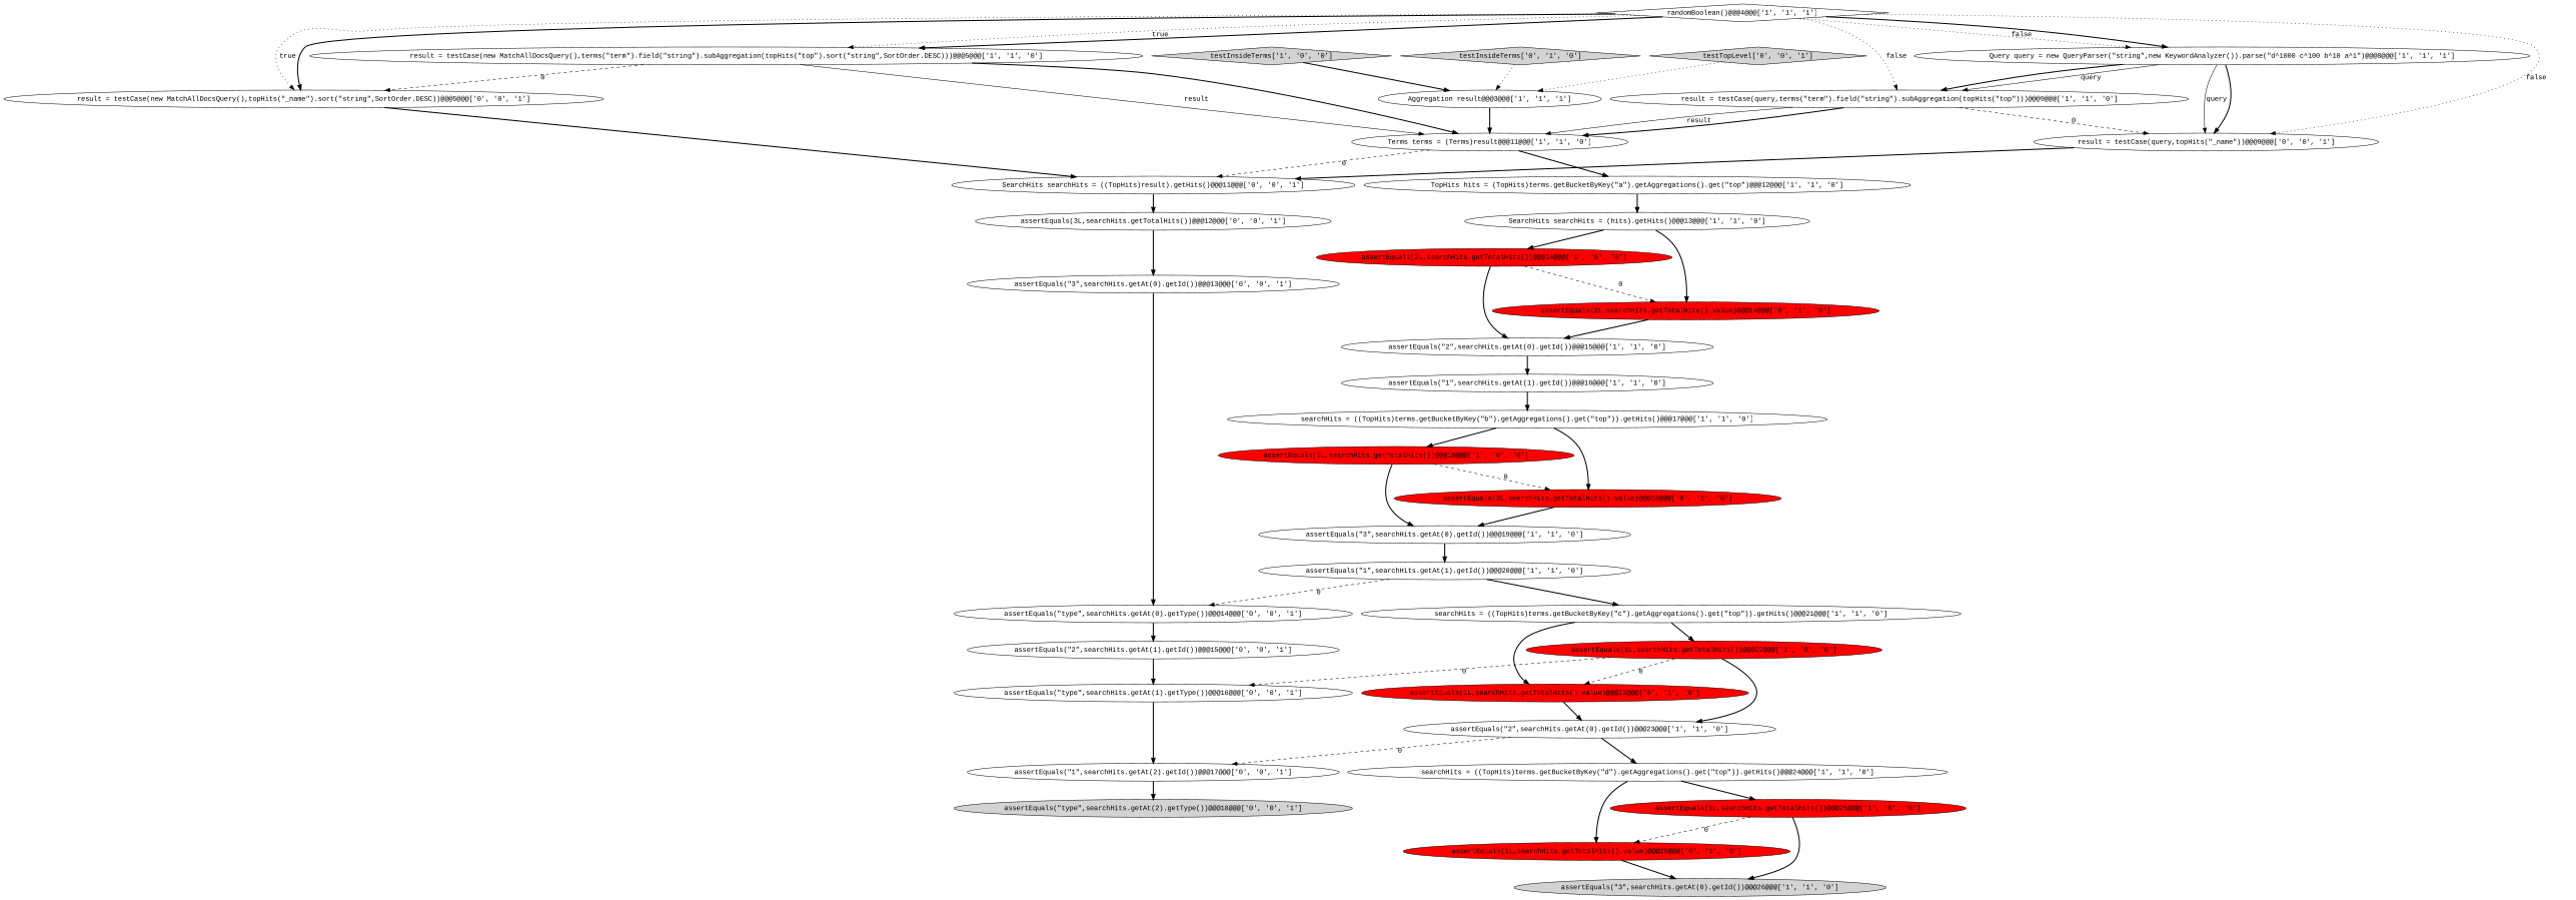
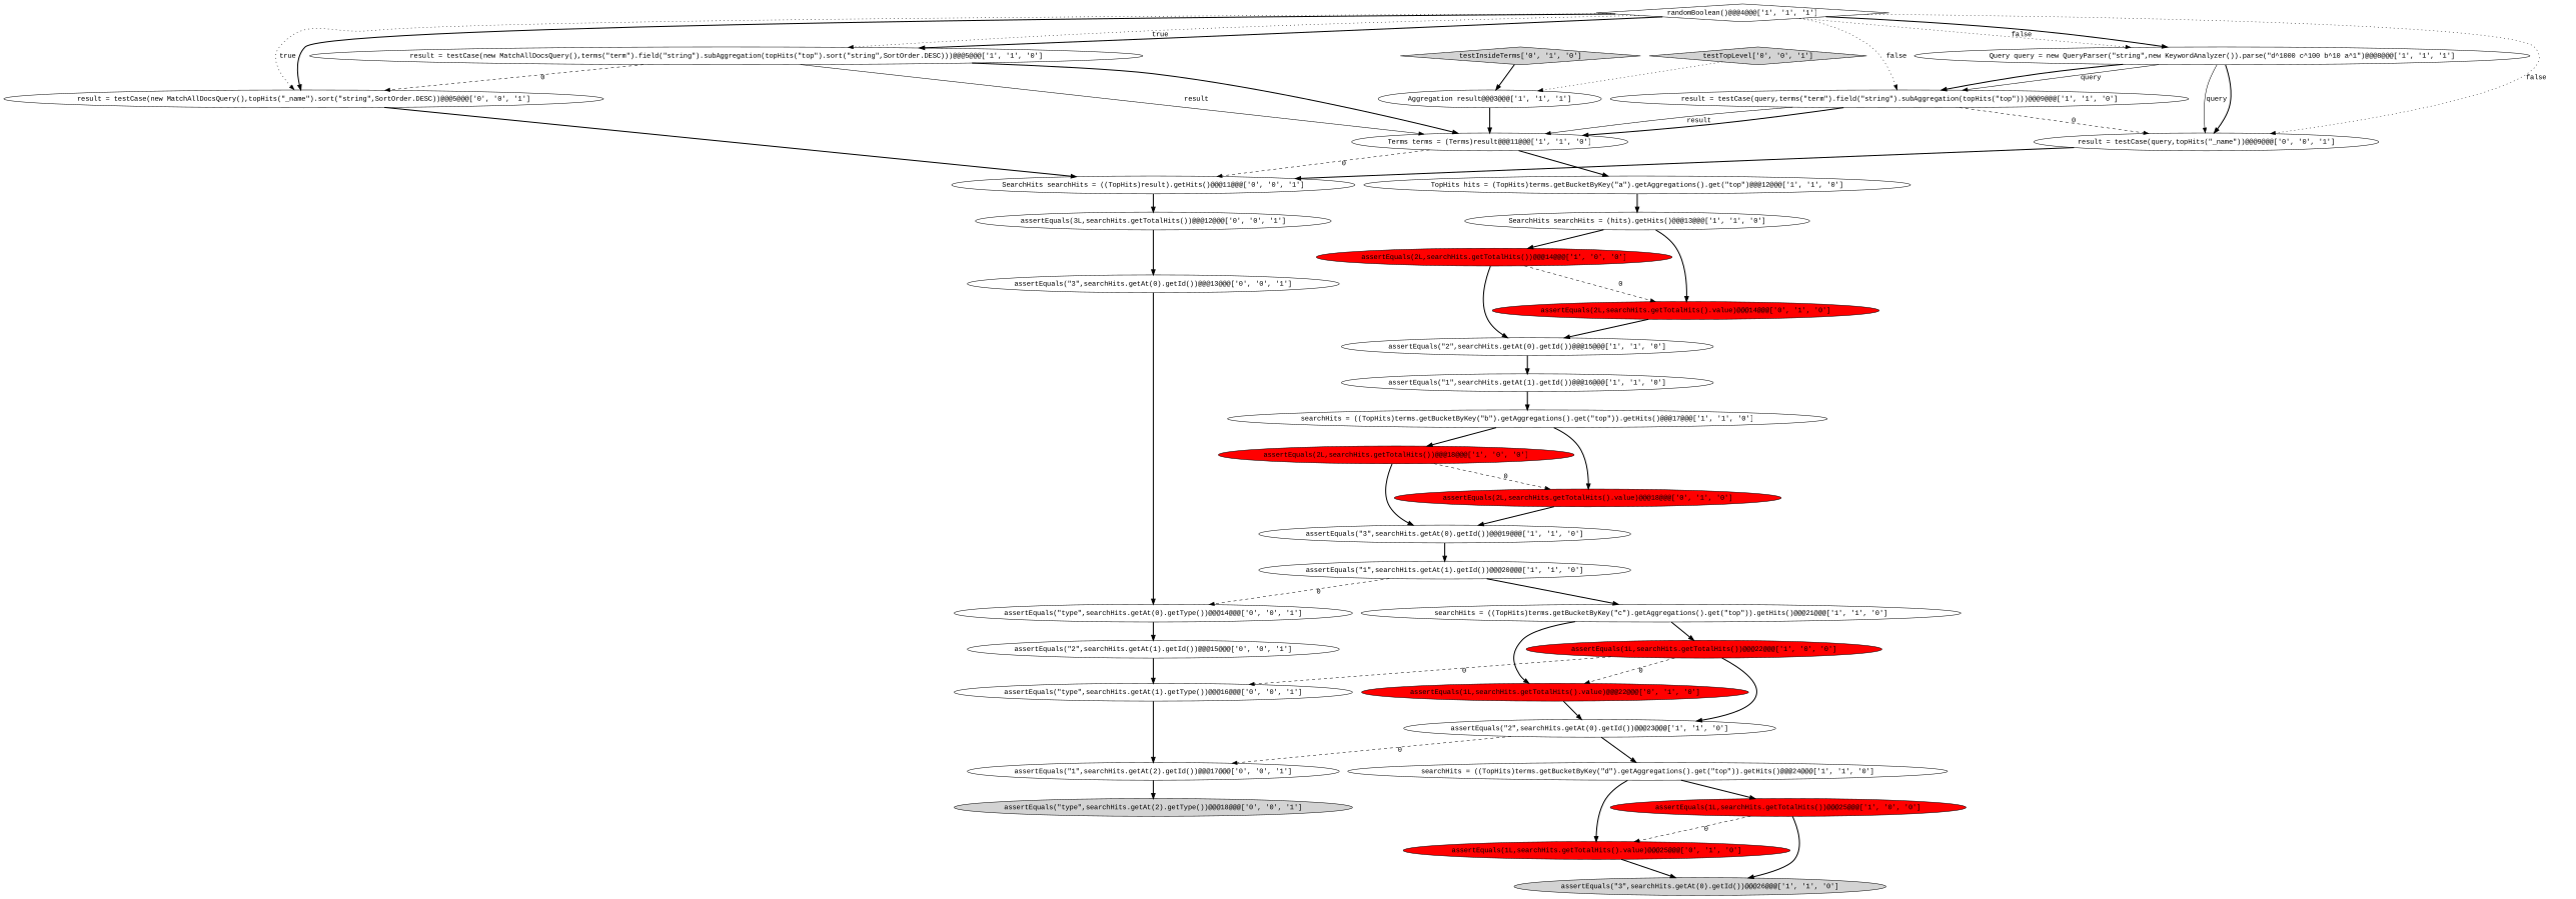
  digraph {
    fontname="Liberation Mono"
    node [fillcolor=white fontname="Liberation Mono" shape=ellipse style=filled]
    edge [fontname="Liberation Mono" style=bold]
    n1 [label="Query query = new QueryParser(\"string\",new KeywordAnalyzer()).parse(\"d^1000 c^100 b^10 a^1\")@@@8@@@['1', '1', '1']"]
    n2 [label="result = testCase(query,topHits(\"_name\"))@@@9@@@['0', '0', '1']"]
    n3 [label="result = testCase(query,terms(\"term\").field(\"string\").subAggregation(topHits(\"top\")))@@@9@@@['1', '1', '0']"]
    n4 [label="SearchHits searchHits = ((TopHits)result).getHits()@@@11@@@['0', '0', '1']"]
    n5 [label="Terms terms = (Terms)result@@@11@@@['1', '1', '0']"]
    n6 [label="assertEquals(3L,searchHits.getTotalHits())@@@12@@@['0', '0', '1']"]
    n7 [label="assertEquals(\"3\",searchHits.getAt(0).getId())@@@13@@@['0', '0', '1']"]
    n8 [label="assertEquals(\"type\",searchHits.getAt(0).getType())@@@14@@@['0', '0', '1']"]
    n9 [label="TopHits hits = (TopHits)terms.getBucketByKey(\"a\").getAggregations().get(\"top\")@@@12@@@['1', '1', '0']"]
    n10 [label="SearchHits searchHits = (hits).getHits()@@@13@@@['1', '1', '0']"]
    n11 [fillcolor=red label="assertEquals(2L,searchHits.getTotalHits())@@@14@@@['1', '0', '0']"]
    n12 [fillcolor=red label="assertEquals(2L,searchHits.getTotalHits().value)@@@14@@@['0', '1', '0']"]
    n13 [label="assertEquals(\"2\",searchHits.getAt(0).getId())@@@15@@@['1', '1', '0']"]
    n14 [label="assertEquals(\"1\",searchHits.getAt(1).getId())@@@16@@@['1', '1', '0']"]
    n15 [fillcolor=red label="assertEquals(2L,searchHits.getTotalHits())@@@18@@@['1', '0', '0']"]
    n16 [label="assertEquals(\"3\",searchHits.getAt(0).getId())@@@19@@@['1', '1', '0']"]
    n17 [fillcolor=red label="assertEquals(2L,searchHits.getTotalHits().value)@@@18@@@['0', '1', '0']"]
    n18 [label="assertEquals(\"1\",searchHits.getAt(1).getId())@@@20@@@['1', '1', '0']"]
    n19 [fillcolor=red label="assertEquals(1L,searchHits.getTotalHits())@@@22@@@['1', '0', '0']"]
    n20 [label="assertEquals(\"type\",searchHits.getAt(1).getType())@@@16@@@['0', '0', '1']"]
    n21 [fillcolor=red label="assertEquals(1L,searchHits.getTotalHits().value)@@@22@@@['0', '1', '0']"]
    n22 [label="assertEquals(\"2\",searchHits.getAt(0).getId())@@@23@@@['1', '1', '0']"]
    n23 [label="assertEquals(\"1\",searchHits.getAt(2).getId())@@@17@@@['0', '0', '1']"]
    n24 [label="searchHits = ((TopHits)terms.getBucketByKey(\"d\").getAggregations().get(\"top\")).getHits()@@@24@@@['1', '1', '0']"]
    n25 [fillcolor=red label="assertEquals(1L,searchHits.getTotalHits().value)@@@25@@@['0', '1', '0']"]
    n26 [fillcolor=lightgray label="assertEquals(\"3\",searchHits.getAt(0).getId())@@@26@@@['1', '1', '0']"]
    n27 [label="searchHits = ((TopHits)terms.getBucketByKey(\"b\").getAggregations().get(\"top\")).getHits()@@@17@@@['1', '1', '0']"]
    n28 [label="searchHits = ((TopHits)terms.getBucketByKey(\"c\").getAggregations().get(\"top\")).getHits()@@@21@@@['1', '1', '0']"]
    n29 [label="assertEquals(\"2\",searchHits.getAt(1).getId())@@@15@@@['0', '0', '1']"]
    n30 [fillcolor=red label="assertEquals(1L,searchHits.getTotalHits())@@@25@@@['1', '0', '0']"]
    n31 [fillcolor=lightgray label="testTopLevel['0', '0', '1']" shape=diamond]
    n32 [label="Aggregation result@@@3@@@['1', '1', '1']"]
    n33 [fillcolor=lightgray label="assertEquals(\"type\",searchHits.getAt(2).getType())@@@18@@@['0', '0', '1']"]
    n34 [label="randomBoolean()@@@4@@@['1', '1', '1']" shape=diamond]
    n35 [label="result = testCase(new MatchAllDocsQuery(),topHits(\"_name\").sort(\"string\",SortOrder.DESC))@@@5@@@['0', '0', '1']"]
    n36 [label="result = testCase(new MatchAllDocsQuery(),terms(\"term\").field(\"string\").subAggregation(topHits(\"top\").sort(\"string\",SortOrder.DESC)))@@@5@@@['1', '1', '0']"]
-   n37 [fillcolor=lightgray label="testInsideTerms['1', '0', '0']" shape=diamond]
    n38 [fillcolor=lightgray label="testInsideTerms['0', '1', '0']" shape=diamond]
    n1 -> n2
    n1 -> n2 [label=query style=solid]
    n1 -> n3 [label=query style=solid]
    n1 -> n3
    n2 -> n4
    n3 -> n2 [label=0 style=dashed]
    n3 -> n5
    n3 -> n5 [label=result style=solid]
    n4 -> n6
    n5 -> n4 [label=0 style=dashed]
    n5 -> n9
    n6 -> n7
    n7 -> n8
    n8 -> n29
    n9 -> n10
    n10 -> n11
    n10 -> n12
    n11 -> n12 [label=0 style=dashed]
    n11 -> n13
    n12 -> n13
    n13 -> n14
    n14 -> n27
    n15 -> n16
    n15 -> n17 [label=0 style=dashed]
    n16 -> n18
    n17 -> n16
    n18 -> n8 [label=0 style=dashed]
    n18 -> n28
    n19 -> n20 [label=0 style=dashed]
    n19 -> n21 [label=0 style=dashed]
    n19 -> n22
    n20 -> n23
    n21 -> n22
    n22 -> n23 [label=0 style=dashed]
    n22 -> n24
    n23 -> n33
    n24 -> n25
    n24 -> n30
    n25 -> n26
    n27 -> n15
    n27 -> n17
    n28 -> n19
    n28 -> n21
    n29 -> n20
    n30 -> n25 [label=0 style=dashed]
    n30 -> n26
    n31 -> n32 [style=dotted]
    n32 -> n5
    n34 -> n1 [label=false style=dotted]
    n34 -> n1
    n34 -> n2 [label=false style=dotted]
    n34 -> n3 [label=false style=dotted]
    n34 -> n35
    n34 -> n35 [label=true style=dotted]
    n34 -> n36 [label=true style=dotted]
    n34 -> n36
    n35 -> n4
    n36 -> n5
    n36 -> n5 [label=result style=solid]
    n36 -> n35 [label=0 style=dashed]
-   n37 -> n32
-   n38 -> n32 [style=dotted]
+   n38 -> n32
  }
